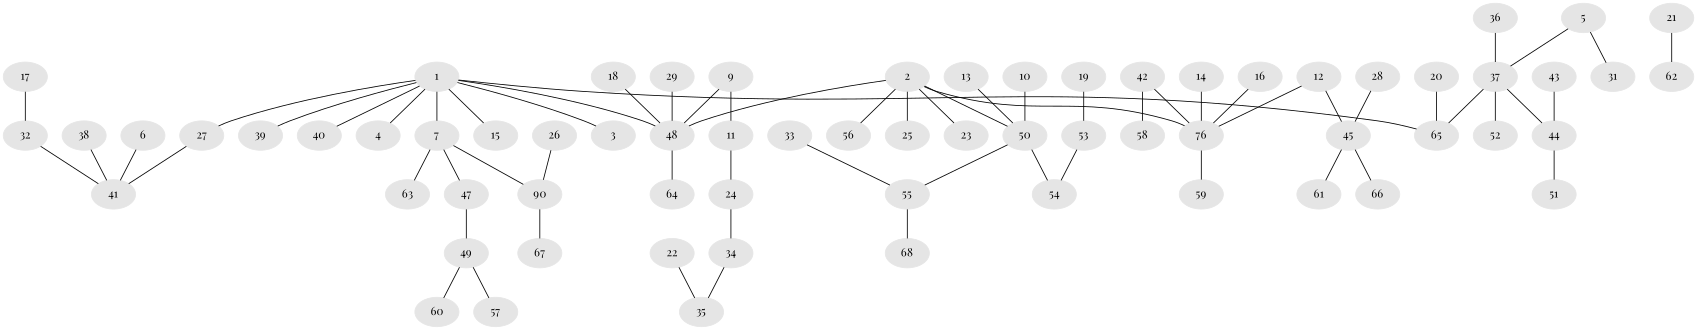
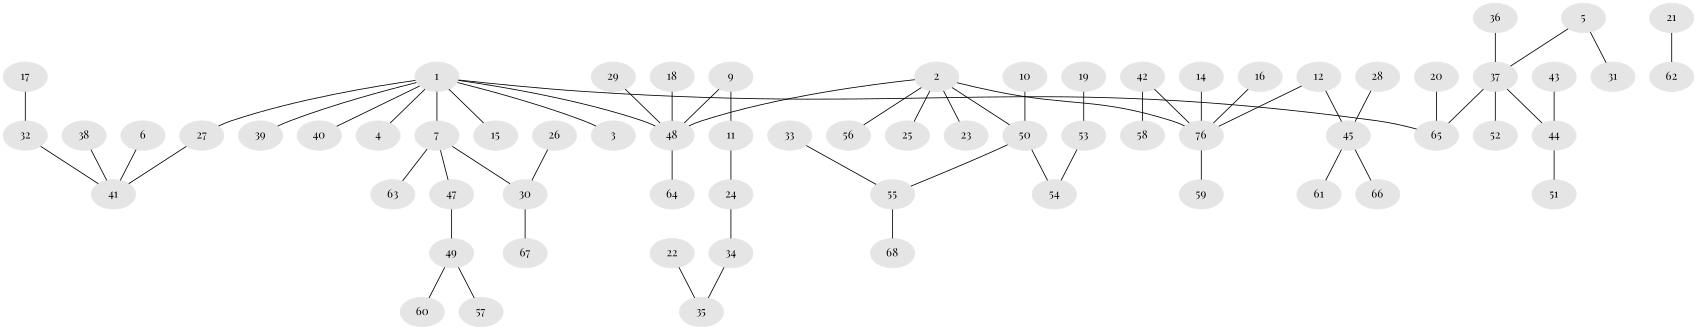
  graph {
    fontname="Playfair Display"
    node [color=gray90 fontname="Playfair Display" style=filled]
    edge [fontname="Playfair Display" weight=1.0]
    1
    3
    4
    7
    15
    27
    39
    40
    48
    65
-   30 [label=90]
+   30
    47
    63
    41
    64
    2
    23
    25
    n19 [label=76]
    50
    56
    59
    55
    54
    5
    31
    37
    44
    52
    6
    67
    49
    32
    9
    11
    24
    10
    34
    12
    45
    61
    66
-   13
    14
    16
    17
    18
    19
    53
    20
    21
    62
    22
    35
    26
    28
    29
    33
    68
    36
    51
    38
    42
    58
    43
    57
    60
    1 -- 3
    1 -- 4
    1 -- 7
    1 -- 15
    1 -- 27
    1 -- 39
    1 -- 40
    1 -- 48
    1 -- 65
    7 -- 30
    7 -- 47
    7 -- 63
    27 -- 41
    48 -- 64
    30 -- 67
    47 -- 49
    2 -- 48
    2 -- 23
    2 -- 25
    2 -- n19
    2 -- 50
    2 -- 56
    n19 -- 59
    50 -- 55
    50 -- 54
    55 -- 68
    5 -- 31
    5 -- 37
    37 -- 65
    37 -- 44
    37 -- 52
    44 -- 51
    6 -- 41
    49 -- 57
    49 -- 60
    32 -- 41
    9 -- 48
    9 -- 11
    11 -- 24
    24 -- 34
    10 -- 50
    34 -- 35
    12 -- n19
    12 -- 45
    45 -- 61
    45 -- 66
-   13 -- 50
    14 -- n19
    16 -- n19
    17 -- 32
    18 -- 48
    19 -- 53
    53 -- 54
    20 -- 65
    21 -- 62
    22 -- 35
    26 -- 30
    28 -- 45
    29 -- 48
    33 -- 55
    36 -- 37
    38 -- 41
    42 -- n19
    42 -- 58
    43 -- 44
  }
